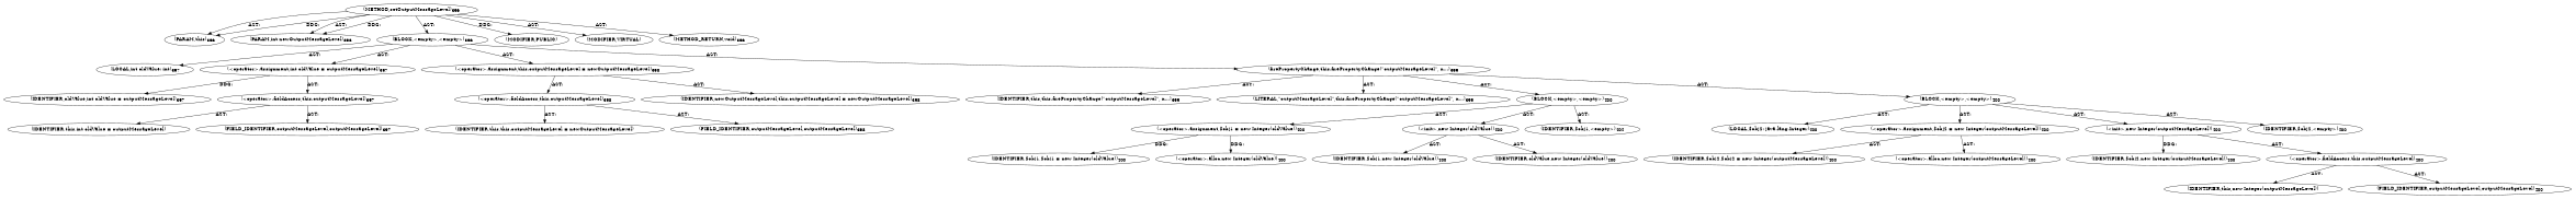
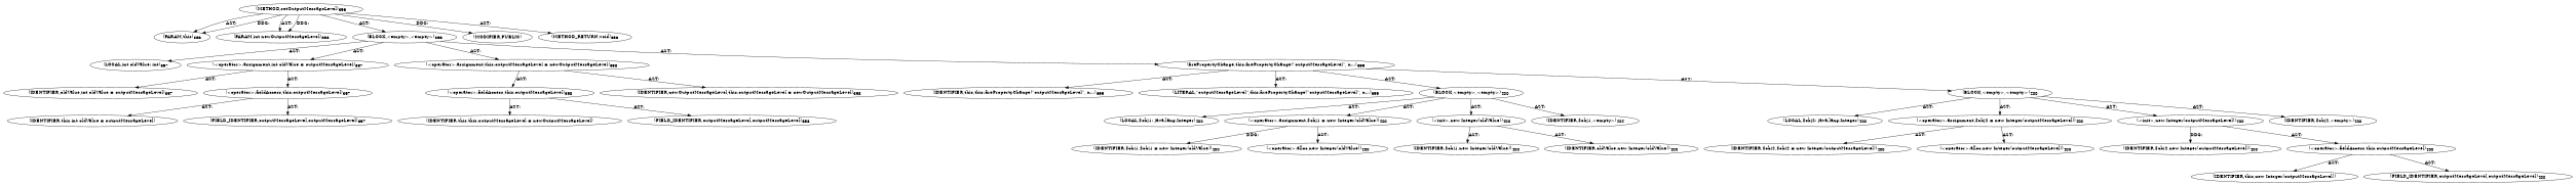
  digraph {
    n1 [label=<(METHOD,setOutputMessageLevel)<SUB>396</SUB>>]
    n2 [label=<(PARAM,this)<SUB>396</SUB>>]
    n3 [label=<(PARAM,int newOutputMessageLevel)<SUB>396</SUB>>]
    n4 [label=<(BLOCK,&lt;empty&gt;,&lt;empty&gt;)<SUB>396</SUB>>]
    n5 [label=<(MODIFIER,PUBLIC)>]
-   n6 [label=<(MODIFIER,VIRTUAL)>]
    n7 [label=<(METHOD_RETURN,void)<SUB>396</SUB>>]
    n8 [label=<(LOCAL,int oldValue: int)<SUB>397</SUB>>]
    n9 [label=<(&lt;operator&gt;.assignment,int oldValue = outputMessageLevel)<SUB>397</SUB>>]
    n10 [label=<(&lt;operator&gt;.assignment,this.outputMessageLevel = newOutputMessageLevel)<SUB>398</SUB>>]
    n11 [label=<(firePropertyChange,this.firePropertyChange(&quot;outputMessageLevel&quot;, n...)<SUB>399</SUB>>]
    n12 [label=<(IDENTIFIER,oldValue,int oldValue = outputMessageLevel)<SUB>397</SUB>>]
    n13 [label=<(&lt;operator&gt;.fieldAccess,this.outputMessageLevel)<SUB>397</SUB>>]
    n14 [label=<(&lt;operator&gt;.fieldAccess,this.outputMessageLevel)<SUB>398</SUB>>]
    n15 [label=<(IDENTIFIER,newOutputMessageLevel,this.outputMessageLevel = newOutputMessageLevel)<SUB>398</SUB>>]
    n16 [label=<(IDENTIFIER,this,this.firePropertyChange(&quot;outputMessageLevel&quot;, n...)<SUB>399</SUB>>]
    n17 [label=<(LITERAL,&quot;outputMessageLevel&quot;,this.firePropertyChange(&quot;outputMessageLevel&quot;, n...)<SUB>399</SUB>>]
    n18 [label=<(BLOCK,&lt;empty&gt;,&lt;empty&gt;)<SUB>400</SUB>>]
    n19 [label=<(BLOCK,&lt;empty&gt;,&lt;empty&gt;)<SUB>400</SUB>>]
    n20 [label=<(IDENTIFIER,this,int oldValue = outputMessageLevel)>]
    n21 [label=<(FIELD_IDENTIFIER,outputMessageLevel,outputMessageLevel)<SUB>397</SUB>>]
    n22 [label=<(IDENTIFIER,this,this.outputMessageLevel = newOutputMessageLevel)>]
    n23 [label=<(FIELD_IDENTIFIER,outputMessageLevel,outputMessageLevel)<SUB>398</SUB>>]
+   n24 [label=<(LOCAL,$obj1: java.lang.Integer)<SUB>400</SUB>>]
    n25 [label=<(&lt;operator&gt;.assignment,$obj1 = new Integer(oldValue))<SUB>400</SUB>>]
    n26 [label=<(&lt;init&gt;,new Integer(oldValue))<SUB>400</SUB>>]
    n27 [label=<(IDENTIFIER,$obj1,&lt;empty&gt;)<SUB>404</SUB>>]
    n28 [label=<(LOCAL,$obj2: java.lang.Integer)<SUB>400</SUB>>]
    n29 [label=<(&lt;operator&gt;.assignment,$obj2 = new Integer(outputMessageLevel))<SUB>400</SUB>>]
    n30 [label=<(&lt;init&gt;,new Integer(outputMessageLevel))<SUB>400</SUB>>]
    n31 [label=<(IDENTIFIER,$obj2,&lt;empty&gt;)<SUB>400</SUB>>]
    n32 [label=<(IDENTIFIER,$obj1,$obj1 = new Integer(oldValue))<SUB>400</SUB>>]
    n33 [label=<(&lt;operator&gt;.alloc,new Integer(oldValue))<SUB>400</SUB>>]
    n34 [label=<(IDENTIFIER,$obj1,new Integer(oldValue))<SUB>400</SUB>>]
    n35 [label=<(IDENTIFIER,oldValue,new Integer(oldValue))<SUB>400</SUB>>]
    n36 [label=<(IDENTIFIER,$obj2,$obj2 = new Integer(outputMessageLevel))<SUB>400</SUB>>]
    n37 [label=<(&lt;operator&gt;.alloc,new Integer(outputMessageLevel))<SUB>400</SUB>>]
    n38 [label=<(IDENTIFIER,$obj2,new Integer(outputMessageLevel))<SUB>400</SUB>>]
    n39 [label=<(&lt;operator&gt;.fieldAccess,this.outputMessageLevel)<SUB>400</SUB>>]
    n40 [label=<(IDENTIFIER,this,new Integer(outputMessageLevel))>]
    n41 [label=<(FIELD_IDENTIFIER,outputMessageLevel,outputMessageLevel)<SUB>400</SUB>>]
    n1 -> n2 [label="AST: "]
    n1 -> n2 [label="DDG: "]
    n1 -> n3 [label="AST: "]
    n1 -> n3 [label="DDG: "]
    n1 -> n4 [label="AST: "]
    n1 -> n5 [label="DDG: "]
-   n1 -> n6 [label="AST: "]
    n1 -> n7 [label="AST: "]
    n4 -> n8 [label="AST: "]
    n4 -> n9 [label="AST: "]
    n4 -> n10 [label="AST: "]
    n4 -> n11 [label="AST: "]
-   n9 -> n12 [label="DDG: "]
+   n9 -> n12 [label="AST: "]
    n9 -> n13 [label="AST: "]
    n10 -> n14 [label="AST: "]
    n10 -> n15 [label="AST: "]
    n11 -> n16 [label="AST: "]
    n11 -> n17 [label="AST: "]
    n11 -> n18 [label="AST: "]
    n11 -> n19 [label="AST: "]
    n13 -> n20 [label="AST: "]
    n13 -> n21 [label="AST: "]
    n14 -> n22 [label="AST: "]
    n14 -> n23 [label="AST: "]
+   n18 -> n24 [label="AST: "]
    n18 -> n25 [label="AST: "]
    n18 -> n26 [label="AST: "]
    n18 -> n27 [label="AST: "]
    n19 -> n28 [label="AST: "]
    n19 -> n29 [label="AST: "]
    n19 -> n30 [label="AST: "]
    n19 -> n31 [label="AST: "]
    n25 -> n32 [label="DDG: "]
-   n25 -> n33 [label="DDG: "]
+   n25 -> n33 [label="AST: "]
    n26 -> n34 [label="AST: "]
    n26 -> n35 [label="AST: "]
    n29 -> n36 [label="AST: "]
    n29 -> n37 [label="AST: "]
    n30 -> n38 [label="DDG: "]
    n30 -> n39 [label="AST: "]
    n39 -> n40 [label="AST: "]
    n39 -> n41 [label="AST: "]
  }
